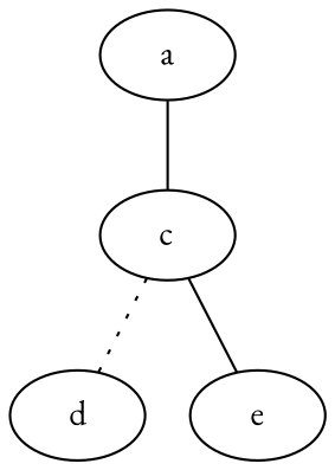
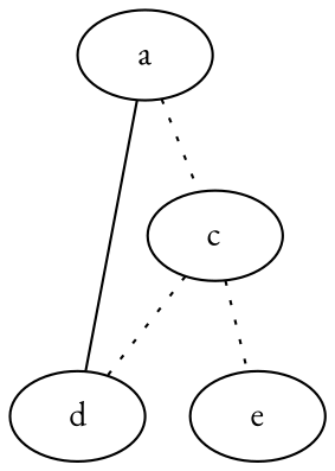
  graph {
    fontname="EB Garamond"
    node [fontname="EB Garamond"]
    edge [fontname="EB Garamond"]
    a
    c
    d
    e
-   a -- c
+   a -- c [style=dotted]
+   a -- d
    c -- d [style=dotted]
-   c -- e [style=solid]
+   c -- e [style=dotted]
  }
